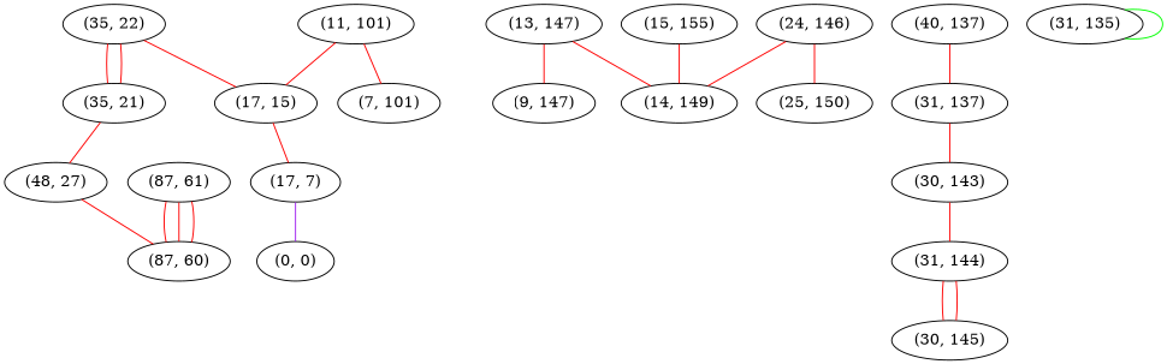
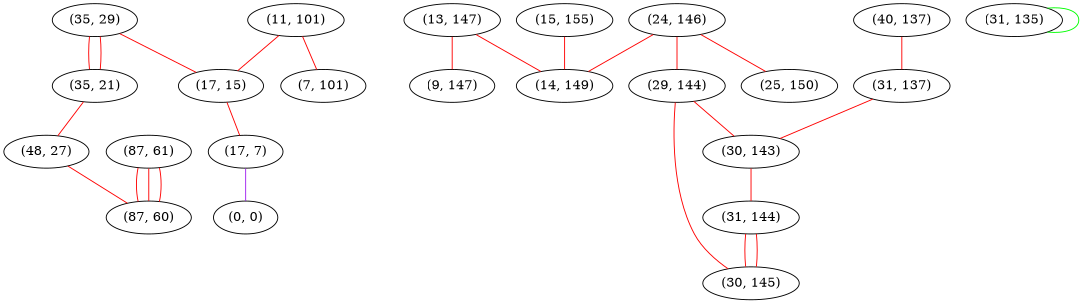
  graph {
    edge [color=red weight=1]
-   "(35, 22)"
+   "(35, 22)" [label="(35, 29)"]
    "(17, 15)"
    "(35, 21)"
    "(48, 27)"
    "(87, 60)"
    "(17, 7)"
    "(11, 101)"
    "(7, 101)"
    "(13, 147)"
    "(14, 149)"
    "(9, 147)"
    "(0, 0)"
    n13 [label="(15, 155)"]
    "(24, 146)"
    "(25, 150)"
+   "(29, 144)"
    "(30, 143)"
    "(30, 145)"
    "(87, 61)"
    "(40, 137)"
    "(31, 137)"
    "(31, 144)"
    "(31, 135)"
    "(35, 22)" -- "(17, 15)"
    "(35, 22)" -- "(35, 21)"
    "(35, 22)" -- "(35, 21)"
    "(17, 15)" -- "(17, 7)"
    "(35, 21)" -- "(48, 27)"
    "(48, 27)" -- "(87, 60)"
    "(17, 7)" -- "(0, 0)" [color=purple weight=4]
    "(11, 101)" -- "(17, 15)"
    "(11, 101)" -- "(7, 101)"
    "(13, 147)" -- "(14, 149)"
    "(13, 147)" -- "(9, 147)"
    n13 -- "(14, 149)"
    "(24, 146)" -- "(14, 149)"
    "(24, 146)" -- "(25, 150)"
+   "(24, 146)" -- "(29, 144)"
+   "(29, 144)" -- "(30, 143)"
+   "(29, 144)" -- "(30, 145)"
    "(30, 143)" -- "(31, 144)"
    "(87, 61)" -- "(87, 60)"
    "(87, 61)" -- "(87, 60)"
    "(87, 61)" -- "(87, 60)"
    "(40, 137)" -- "(31, 137)"
    "(31, 137)" -- "(30, 143)"
    "(31, 144)" -- "(30, 145)"
    "(31, 144)" -- "(30, 145)"
    "(31, 135)" -- "(31, 135)" [color=green weight=2]
  }
